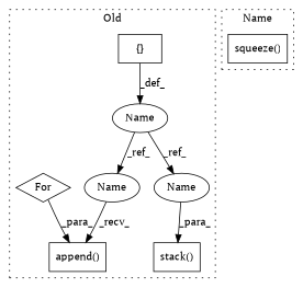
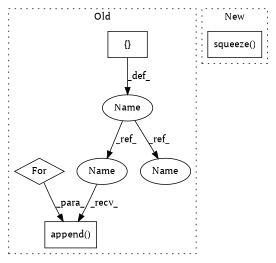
  digraph {
    fontname="PT Serif"
    node [a=75 fontname="PT Serif" l=4 shape=box]
    edge [fontname="PT Serif"]
-   n1 [l="12,1" label="stack()" s="2396,2412"]
    n2 [a=59 l="2,1" label="{}" s="1687,1687"]
    n3 [a=87 label=Name s=1680 shape=ellipse]
    n4 [l="12,1" label="append()" s="2222,2241"]
    n5 [a=107 l="4,14" label=For s="1987,2013" shape=diamond]
    n6 [a=87 label=Name s=2408 shape=ellipse]
    n7 [a=87 label=Name s=2222 shape=ellipse]
    n8 [l=14 label="squeeze()" s=1818]
    subgraph cluster_1 {
      label=Old
      style=dotted
-     n1
      n2
      n3
      n4
      n5
      n6
      n7
    }
    subgraph cluster_2 {
-     label=Name
+     label=New
      style=dotted
      n8
    }
    n2 -> n3 [label=_def_]
    n3 -> n6 [label=_ref_]
    n3 -> n7 [label=_ref_]
    n5 -> n4 [label=_para_]
-   n6 -> n1 [label=_para_]
    n7 -> n4 [label=_recv_]
  }
